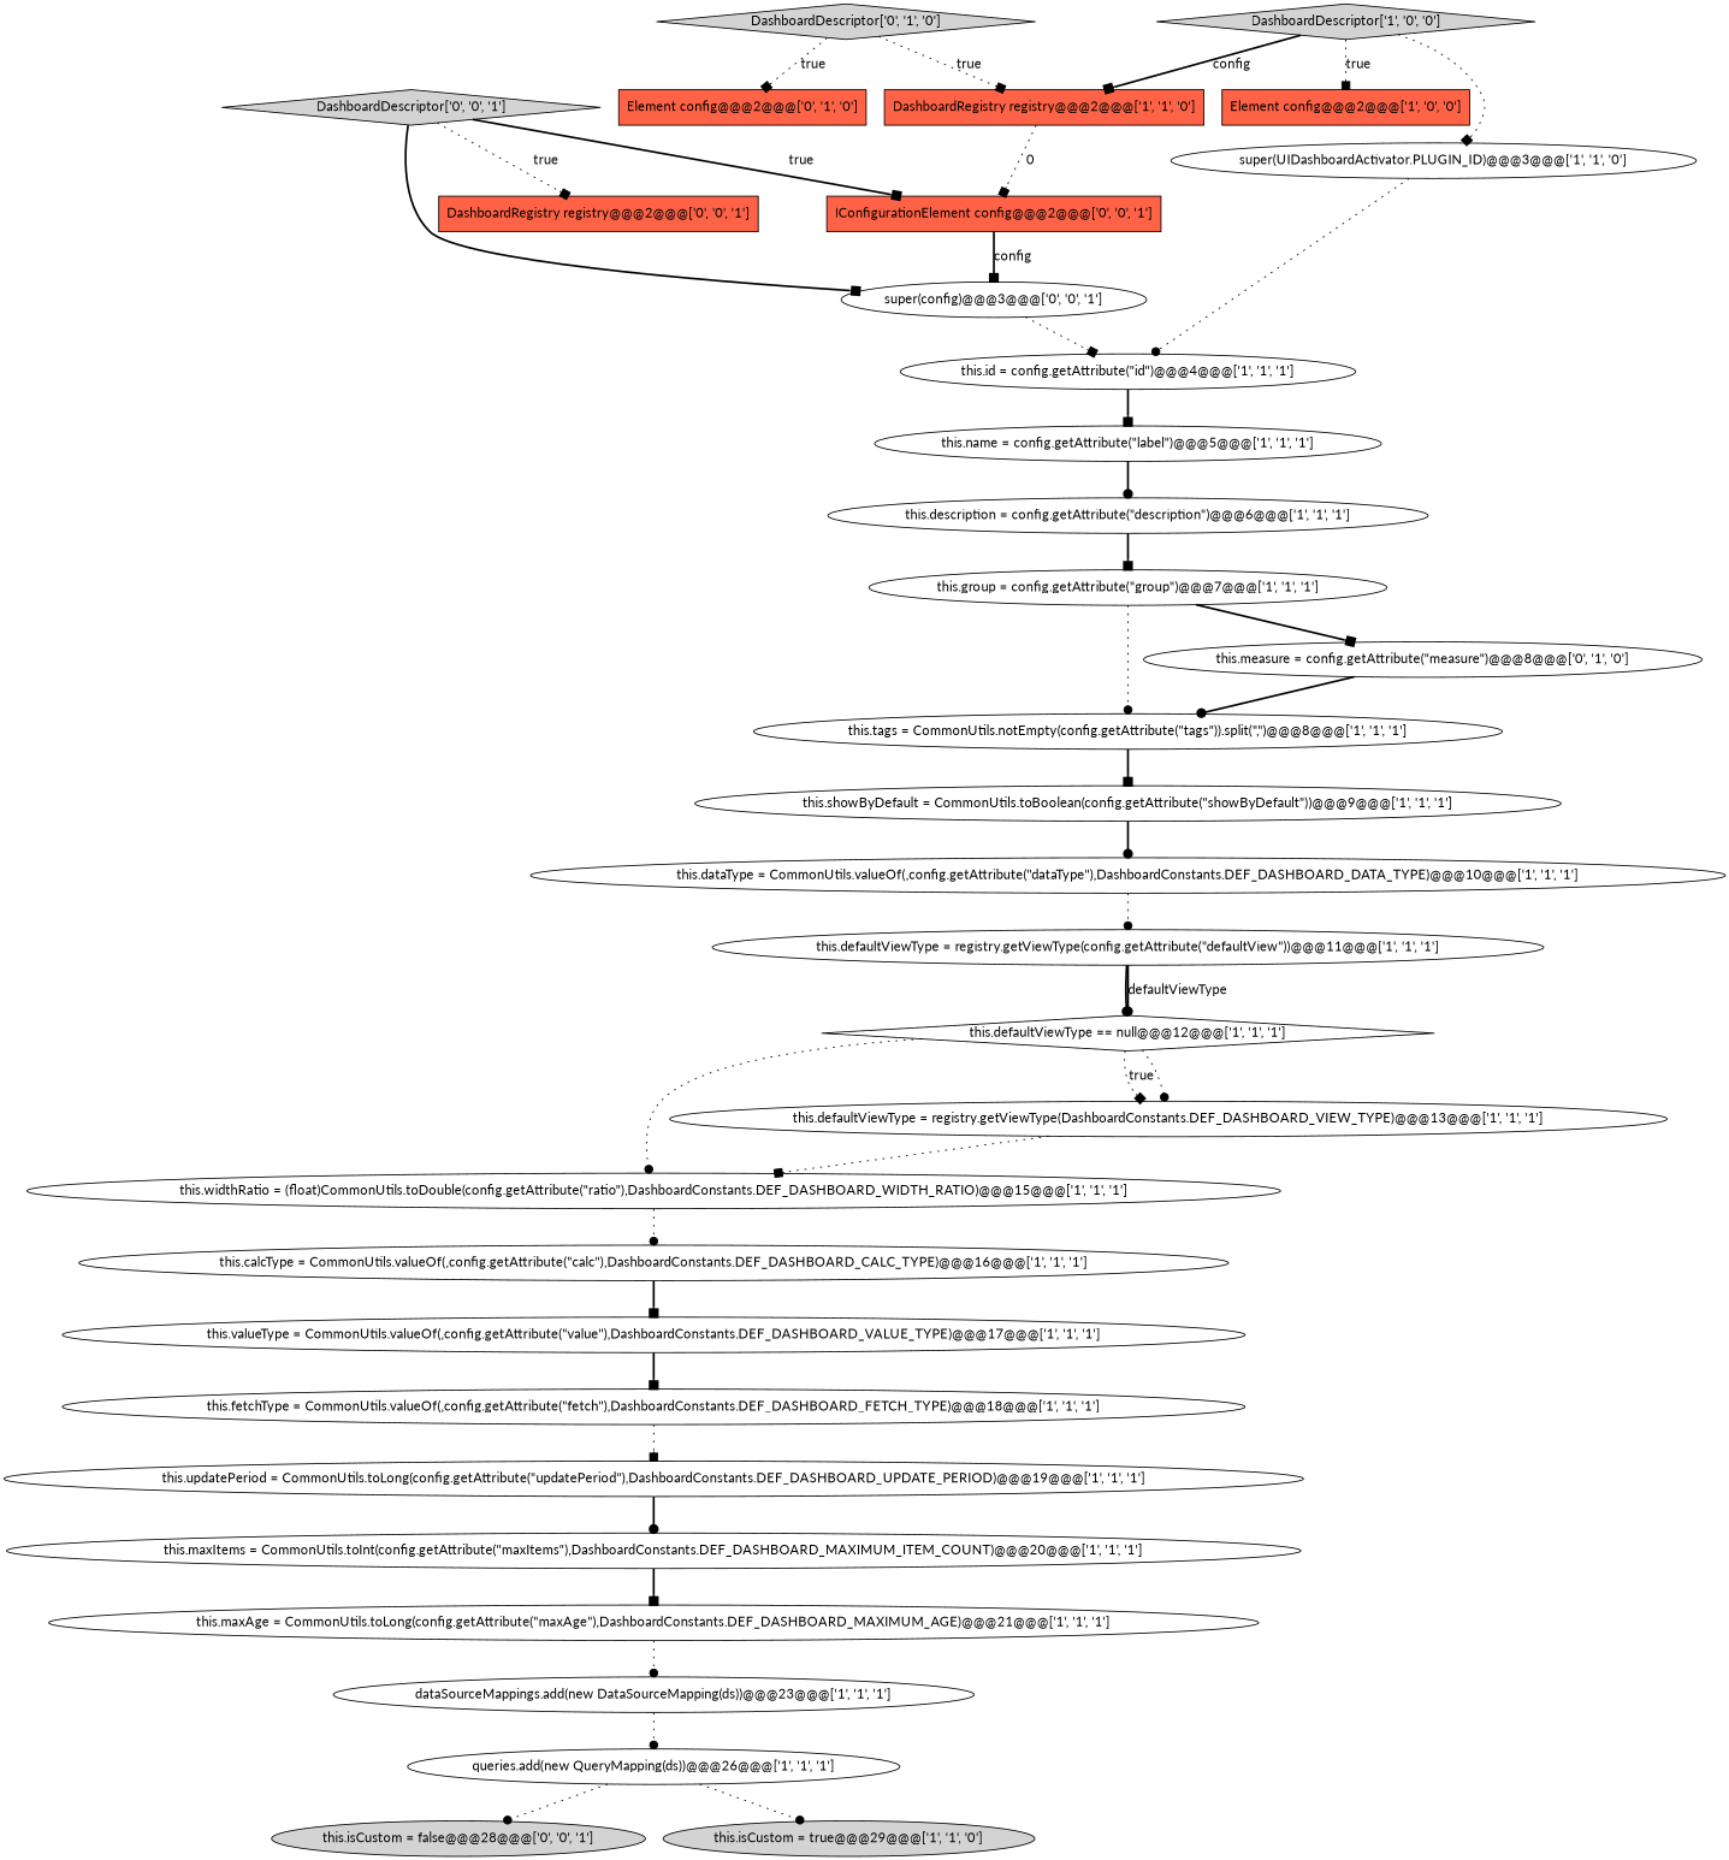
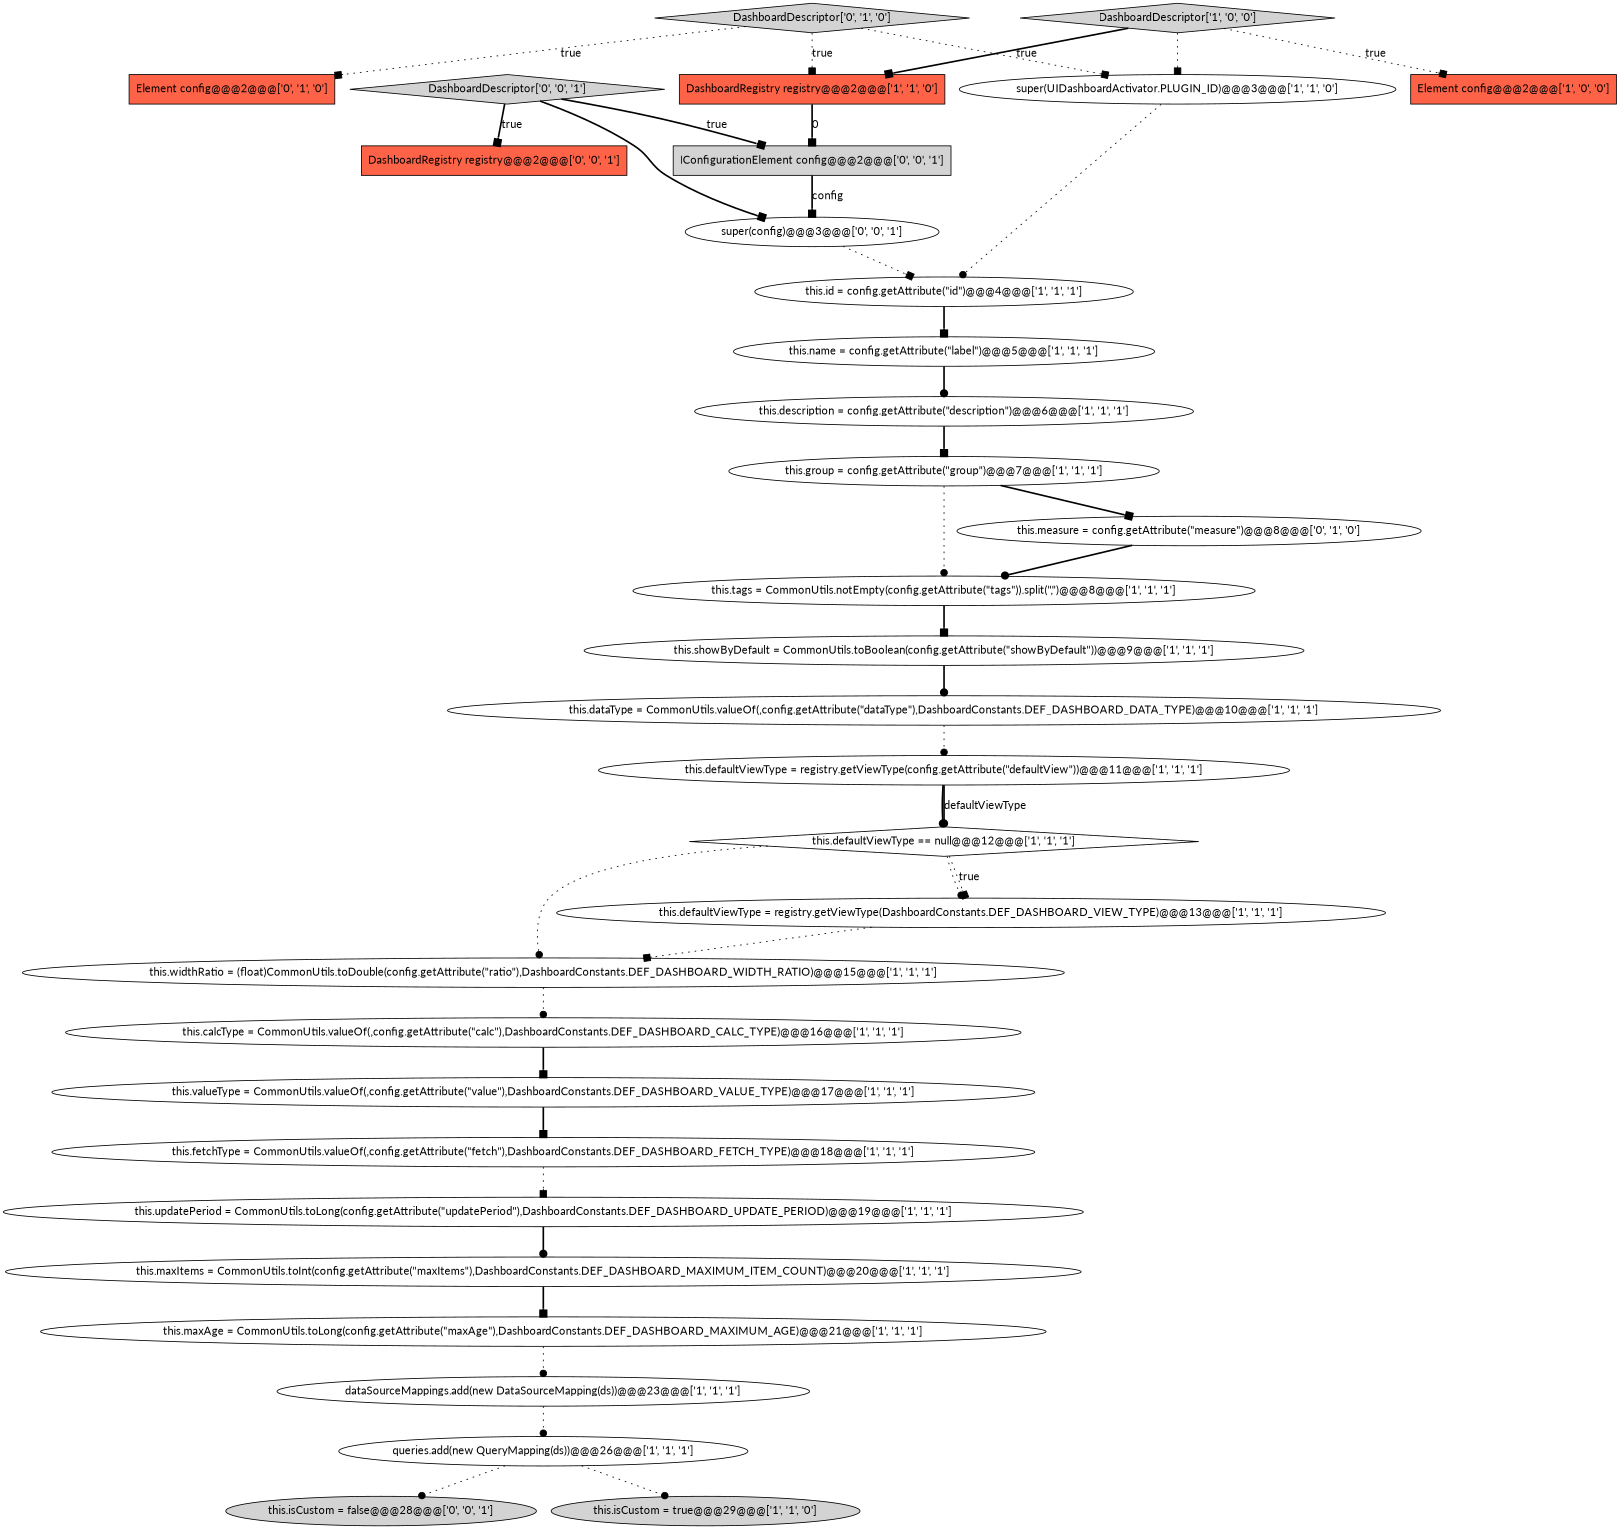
  digraph {
    fontname=Lato
    node [fillcolor=white fontname=Lato shape=ellipse style=filled]
    edge [arrowhead=box fontname=Lato style=dotted]
    n1 [fillcolor=lightgray label="DashboardDescriptor['0', '0', '1']" shape=diamond]
-   n2 [fillcolor=tomato label="IConfigurationElement config@@@2@@@['0', '0', '1']" shape=box]
+   n2 [fillcolor=lightgray label="IConfigurationElement config@@@2@@@['0', '0', '1']" shape=box]
    n3 [fillcolor=tomato label="DashboardRegistry registry@@@2@@@['0', '0', '1']" shape=box]
    n4 [label="super(config)@@@3@@@['0', '0', '1']"]
    n5 [label="this.id = config.getAttribute(\"id\")@@@4@@@['1', '1', '1']"]
    n6 [label="this.widthRatio = (float)CommonUtils.toDouble(config.getAttribute(\"ratio\"),DashboardConstants.DEF_DASHBOARD_WIDTH_RATIO)@@@15@@@['1', '1', '1']"]
    n7 [label="this.calcType = CommonUtils.valueOf(,config.getAttribute(\"calc\"),DashboardConstants.DEF_DASHBOARD_CALC_TYPE)@@@16@@@['1', '1', '1']"]
    n8 [label="this.valueType = CommonUtils.valueOf(,config.getAttribute(\"value\"),DashboardConstants.DEF_DASHBOARD_VALUE_TYPE)@@@17@@@['1', '1', '1']"]
    n9 [label="this.defaultViewType == null@@@12@@@['1', '1', '1']" shape=diamond]
    n10 [label="this.defaultViewType = registry.getViewType(DashboardConstants.DEF_DASHBOARD_VIEW_TYPE)@@@13@@@['1', '1', '1']"]
    n11 [fillcolor=tomato label="Element config@@@2@@@['0', '1', '0']" shape=box]
    n12 [label="this.tags = CommonUtils.notEmpty(config.getAttribute(\"tags\")).split(\",\")@@@8@@@['1', '1', '1']"]
    n13 [label="this.showByDefault = CommonUtils.toBoolean(config.getAttribute(\"showByDefault\"))@@@9@@@['1', '1', '1']"]
    n14 [label="this.dataType = CommonUtils.valueOf(,config.getAttribute(\"dataType\"),DashboardConstants.DEF_DASHBOARD_DATA_TYPE)@@@10@@@['1', '1', '1']"]
    n15 [label="this.name = config.getAttribute(\"label\")@@@5@@@['1', '1', '1']"]
    n16 [label="this.group = config.getAttribute(\"group\")@@@7@@@['1', '1', '1']"]
    n17 [label="this.measure = config.getAttribute(\"measure\")@@@8@@@['0', '1', '0']"]
    n18 [label="this.defaultViewType = registry.getViewType(config.getAttribute(\"defaultView\"))@@@11@@@['1', '1', '1']"]
    n19 [fillcolor=lightgray label="this.isCustom = false@@@28@@@['0', '0', '1']"]
    n20 [fillcolor=lightgray label="this.isCustom = true@@@29@@@['1', '1', '0']"]
    n21 [fillcolor=lightgray label="DashboardDescriptor['0', '1', '0']" shape=diamond]
    n22 [label="super(UIDashboardActivator.PLUGIN_ID)@@@3@@@['1', '1', '0']"]
    n23 [fillcolor=tomato label="DashboardRegistry registry@@@2@@@['1', '1', '0']" shape=box]
    n24 [fillcolor=tomato label="Element config@@@2@@@['1', '0', '0']" shape=box]
    n25 [label="this.updatePeriod = CommonUtils.toLong(config.getAttribute(\"updatePeriod\"),DashboardConstants.DEF_DASHBOARD_UPDATE_PERIOD)@@@19@@@['1', '1', '1']"]
    n26 [label="this.maxItems = CommonUtils.toInt(config.getAttribute(\"maxItems\"),DashboardConstants.DEF_DASHBOARD_MAXIMUM_ITEM_COUNT)@@@20@@@['1', '1', '1']"]
    n27 [label="this.maxAge = CommonUtils.toLong(config.getAttribute(\"maxAge\"),DashboardConstants.DEF_DASHBOARD_MAXIMUM_AGE)@@@21@@@['1', '1', '1']"]
    n28 [label="dataSourceMappings.add(new DataSourceMapping(ds))@@@23@@@['1', '1', '1']"]
    n29 [label="queries.add(new QueryMapping(ds))@@@26@@@['1', '1', '1']"]
    n30 [label="this.description = config.getAttribute(\"description\")@@@6@@@['1', '1', '1']"]
    n31 [label="this.fetchType = CommonUtils.valueOf(,config.getAttribute(\"fetch\"),DashboardConstants.DEF_DASHBOARD_FETCH_TYPE)@@@18@@@['1', '1', '1']"]
    n32 [fillcolor=lightgray label="DashboardDescriptor['1', '0', '0']" shape=diamond]
    n1 -> n2 [label=true style=bold]
-   n1 -> n3 [label=true]
+   n1 -> n3 [label=true style=bold]
    n1 -> n4 [style=bold]
    n2 -> n4 [label=config style=bold]
    n4 -> n5
    n5 -> n15 [style=bold]
    n6 -> n7 [arrowhead=dot]
    n7 -> n8 [style=bold]
    n8 -> n31 [style=bold]
    n9 -> n6 [arrowhead=dot]
    n9 -> n10 [label=true]
    n9 -> n10 [arrowhead=dot]
    n10 -> n6
    n12 -> n13 [style=bold]
    n13 -> n14 [arrowhead=dot style=bold]
    n14 -> n18 [arrowhead=dot]
    n15 -> n30 [arrowhead=dot style=bold]
    n16 -> n12 [arrowhead=dot]
    n16 -> n17 [style=bold]
    n17 -> n12 [arrowhead=dot style=bold]
    n18 -> n9 [arrowhead=dot style=bold]
    n18 -> n9 [arrowhead=dot label=defaultViewType style=bold]
    n21 -> n11 [label=true]
+   n21 -> n22
    n21 -> n23 [label=true]
    n22 -> n5 [arrowhead=dot]
-   n23 -> n2 [label=0]
+   n23 -> n2 [label=0 style=bold]
    n25 -> n26 [arrowhead=dot style=bold]
    n26 -> n27 [style=bold]
    n27 -> n28 [arrowhead=dot]
    n28 -> n29 [arrowhead=dot]
    n29 -> n19 [arrowhead=dot]
    n29 -> n20 [arrowhead=dot]
    n30 -> n16 [style=bold]
    n31 -> n25
    n32 -> n22
-   n32 -> n23 [label=config style=bold]
+   n32 -> n23 [label=true style=bold]
    n32 -> n24 [label=true]
  }
